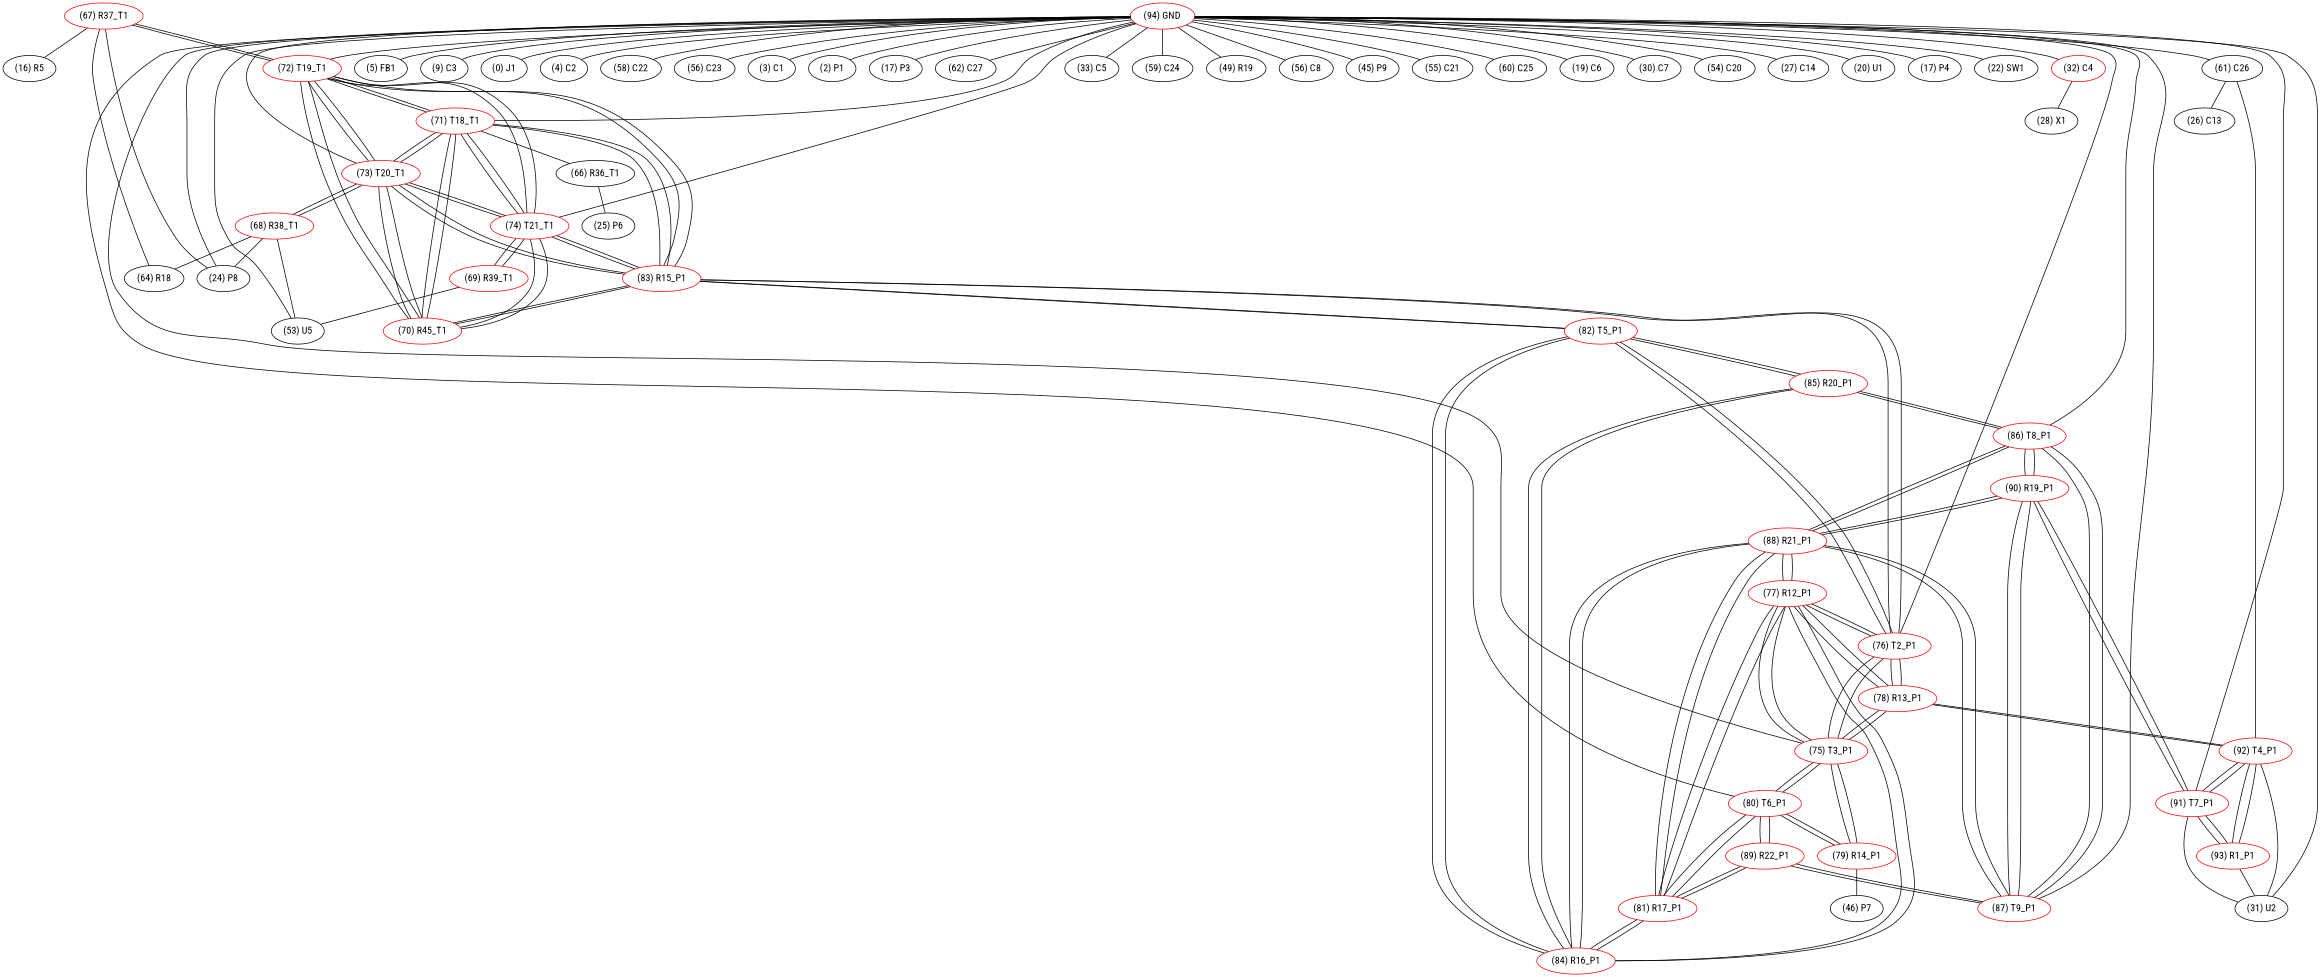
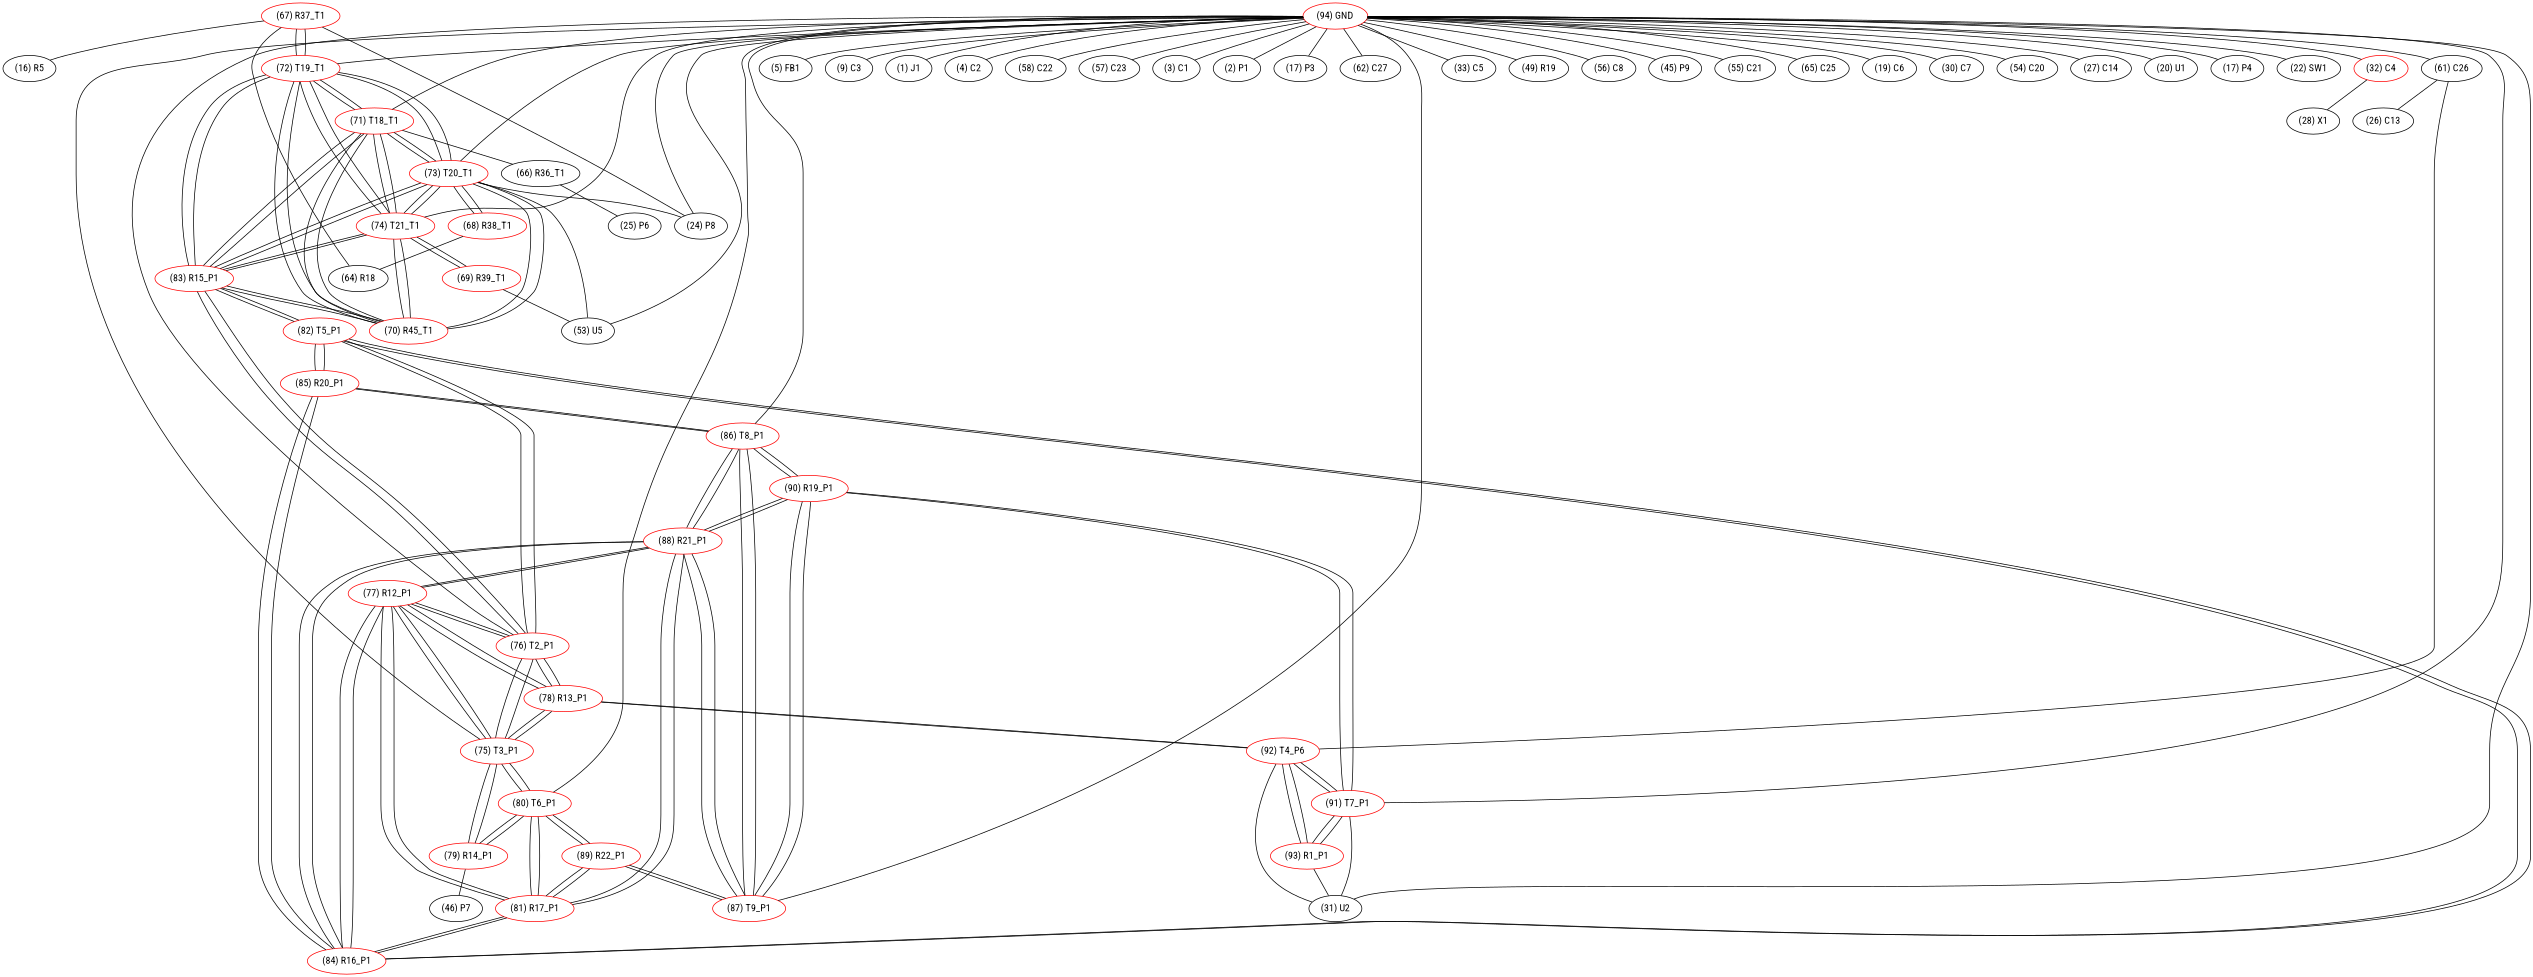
  graph {
    fontname="Roboto Condensed"
    node [fontname="Roboto Condensed"]
    edge [fontname="Roboto Condensed"]
    n1 [color=red label="(67) R37_T1"]
    n2 [label="(16) R5"]
    n3 [label="(24) P8"]
    n4 [color=red label="(72) T19_T1"]
    n5 [label="(64) R18"]
    n6 [label="(53) U5"]
    n7 [color=red label="(73) T20_T1"]
    n8 [color=red label="(74) T21_T1"]
    n9 [color=red label="(70) R45_T1"]
    n10 [color=red label="(83) R15_P1"]
    n11 [color=red label="(71) T18_T1"]
    n12 [color=red label="(68) R38_T1"]
    n13 [color=red label="(69) R39_T1"]
    n14 [color=red label="(76) T2_P1"]
    n15 [color=red label="(82) T5_P1"]
    n16 [label="(66) R36_T1"]
    n17 [label="(25) P6"]
    n18 [color=red label="(75) T3_P1"]
    n19 [color=red label="(78) R13_P1"]
    n20 [color=red label="(77) R12_P1"]
    n21 [color=red label="(84) R16_P1"]
    n22 [color=red label="(85) R20_P1"]
    n23 [color=red label="(79) R14_P1"]
    n24 [color=red label="(80) T6_P1"]
    n25 [label="(46) P7"]
    n26 [color=red label="(81) R17_P1"]
    n27 [color=red label="(89) R22_P1"]
-   n28 [color=red label="(92) T4_P1"]
+   n28 [color=red label="(92) T4_P6"]
    n29 [color=red label="(88) R21_P1"]
    n30 [color=red label="(87) T9_P1"]
    n31 [color=red label="(91) T7_P1"]
    n32 [color=red label="(93) R1_P1"]
    n33 [label="(31) U2"]
    n34 [color=red label="(86) T8_P1"]
    n35 [color=red label="(90) R19_P1"]
    n36 [color=red label="(94) GND"]
    n37 [label="(5) FB1"]
    n38 [label="(9) C3"]
-   n39 [label="(0) J1"]
+   n39 [label="(1) J1"]
    n40 [label="(4) C2"]
    n41 [label="(58) C22"]
-   n42 [label="(56) C23"]
+   n42 [label="(57) C23"]
    n43 [label="(3) C1"]
    n44 [label="(2) P1"]
    n45 [label="(17) P3"]
    n46 [label="(62) C27"]
    n47 [label="(61) C26"]
    n48 [color=red label="(32) C4"]
    n49 [label="(33) C5"]
-   n50 [label="(59) C24"]
    n51 [label="(49) R19"]
    n52 [label="(56) C8"]
    n53 [label="(45) P9"]
    n54 [label="(55) C21"]
-   n55 [label="(60) C25"]
+   n55 [label="(65) C25"]
    n56 [label="(19) C6"]
    n57 [label="(30) C7"]
    n58 [label="(54) C20"]
    n59 [label="(27) C14"]
    n60 [label="(20) U1"]
    n61 [label="(17) P4"]
    n62 [label="(22) SW1"]
    n63 [label="(26) C13"]
    n64 [label="(28) X1"]
    n1 -- n2
    n1 -- n3
    n1 -- n4
    n1 -- n5
    n4 -- n1
    n4 -- n7
    n4 -- n8
    n4 -- n9
    n4 -- n10
    n4 -- n11
    n7 -- n4
    n7 -- n8
    n7 -- n9
    n7 -- n10
    n7 -- n11
    n7 -- n12
    n8 -- n4
    n8 -- n7
    n8 -- n9
    n8 -- n10
    n8 -- n11
    n8 -- n13
    n9 -- n4
    n9 -- n7
    n9 -- n8
    n9 -- n10
    n9 -- n11
    n10 -- n4
    n10 -- n7
    n10 -- n8
    n10 -- n9
    n10 -- n11
    n10 -- n14
    n10 -- n15
    n11 -- n4
    n11 -- n7
    n11 -- n8
    n11 -- n9
    n11 -- n10
    n11 -- n16
-   n12 -- n3
+   n7 -- n3
    n12 -- n5
-   n12 -- n6
+   n7 -- n6
    n12 -- n7
    n13 -- n6
    n13 -- n8
    n14 -- n10
    n14 -- n15
    n14 -- n18
    n14 -- n19
    n14 -- n20
    n15 -- n10
    n15 -- n14
    n15 -- n21
    n15 -- n22
    n16 -- n17
    n18 -- n14
    n18 -- n19
    n18 -- n20
    n18 -- n23
    n18 -- n24
    n19 -- n14
    n19 -- n18
    n19 -- n20
    n19 -- n28
    n20 -- n14
    n20 -- n18
    n20 -- n19
    n20 -- n21
    n20 -- n26
    n20 -- n29
    n21 -- n15
    n21 -- n20
    n21 -- n22
    n21 -- n26
    n21 -- n29
    n22 -- n15
    n22 -- n21
    n22 -- n34
    n23 -- n18
    n23 -- n24
    n23 -- n25
    n24 -- n18
    n24 -- n23
    n24 -- n26
    n24 -- n27
    n26 -- n20
    n26 -- n21
    n26 -- n24
    n26 -- n27
    n26 -- n29
    n27 -- n24
    n27 -- n26
    n27 -- n30
    n28 -- n19
    n28 -- n31
    n28 -- n32
    n28 -- n33
    n29 -- n20
    n29 -- n21
    n29 -- n26
    n29 -- n30
    n29 -- n34
    n29 -- n35
    n30 -- n27
    n30 -- n29
    n30 -- n34
    n30 -- n35
    n31 -- n28
    n31 -- n32
    n31 -- n33
    n31 -- n35
    n32 -- n28
    n32 -- n31
    n32 -- n33
    n34 -- n22
    n34 -- n29
    n34 -- n30
    n34 -- n35
    n35 -- n29
    n35 -- n30
    n35 -- n31
    n35 -- n34
    n36 -- n3
    n36 -- n4
    n36 -- n6
    n36 -- n7
    n36 -- n8
    n36 -- n11
    n36 -- n14
    n36 -- n18
    n36 -- n24
    n36 -- n30
    n36 -- n31
    n36 -- n33
    n36 -- n34
    n36 -- n37
    n36 -- n38
    n36 -- n39
    n36 -- n40
    n36 -- n41
    n36 -- n42
    n36 -- n43
    n36 -- n44
    n36 -- n45
    n36 -- n46
    n36 -- n47
    n36 -- n48
    n36 -- n49
-   n36 -- n50
    n36 -- n51
    n36 -- n52
    n36 -- n53
    n36 -- n54
    n36 -- n55
    n36 -- n56
    n36 -- n57
    n36 -- n58
    n36 -- n59
    n36 -- n60
    n36 -- n61
    n36 -- n62
    n47 -- n28
    n47 -- n63
    n48 -- n64
  }
